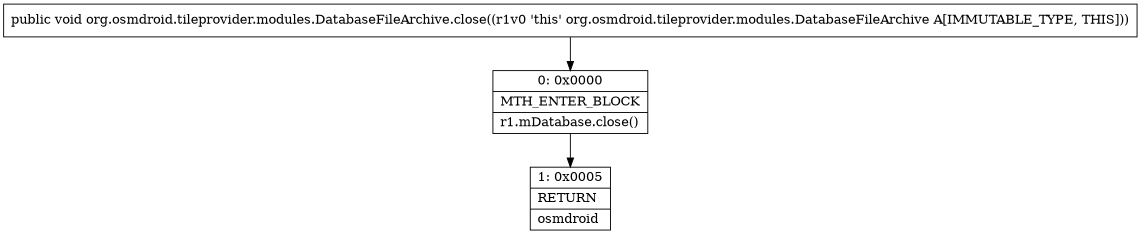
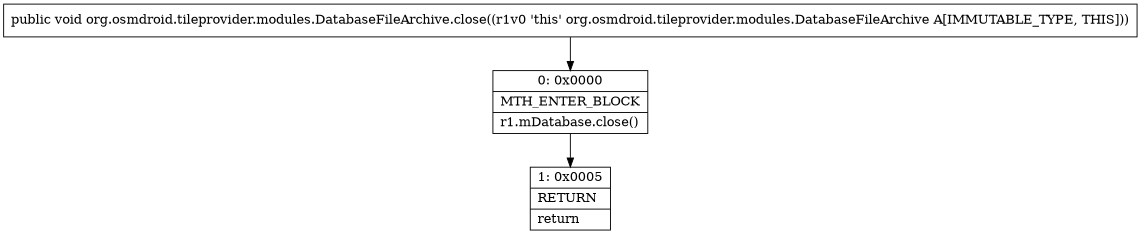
  digraph {
    node [shape=record]
    n1 [label="{0\:\ 0x0000|MTH_ENTER_BLOCK\l|r1.mDatabase.close()\l}"]
-   n2 [label="{1\:\ 0x0005|RETURN\l|osmdroid\l}"]
+   n2 [label="{1\:\ 0x0005|RETURN\l|return\l}"]
    n3 [label="{public void org.osmdroid.tileprovider.modules.DatabaseFileArchive.close((r1v0 'this' org.osmdroid.tileprovider.modules.DatabaseFileArchive A[IMMUTABLE_TYPE, THIS])) }"]
    n1 -> n2
    n3 -> n1
  }
